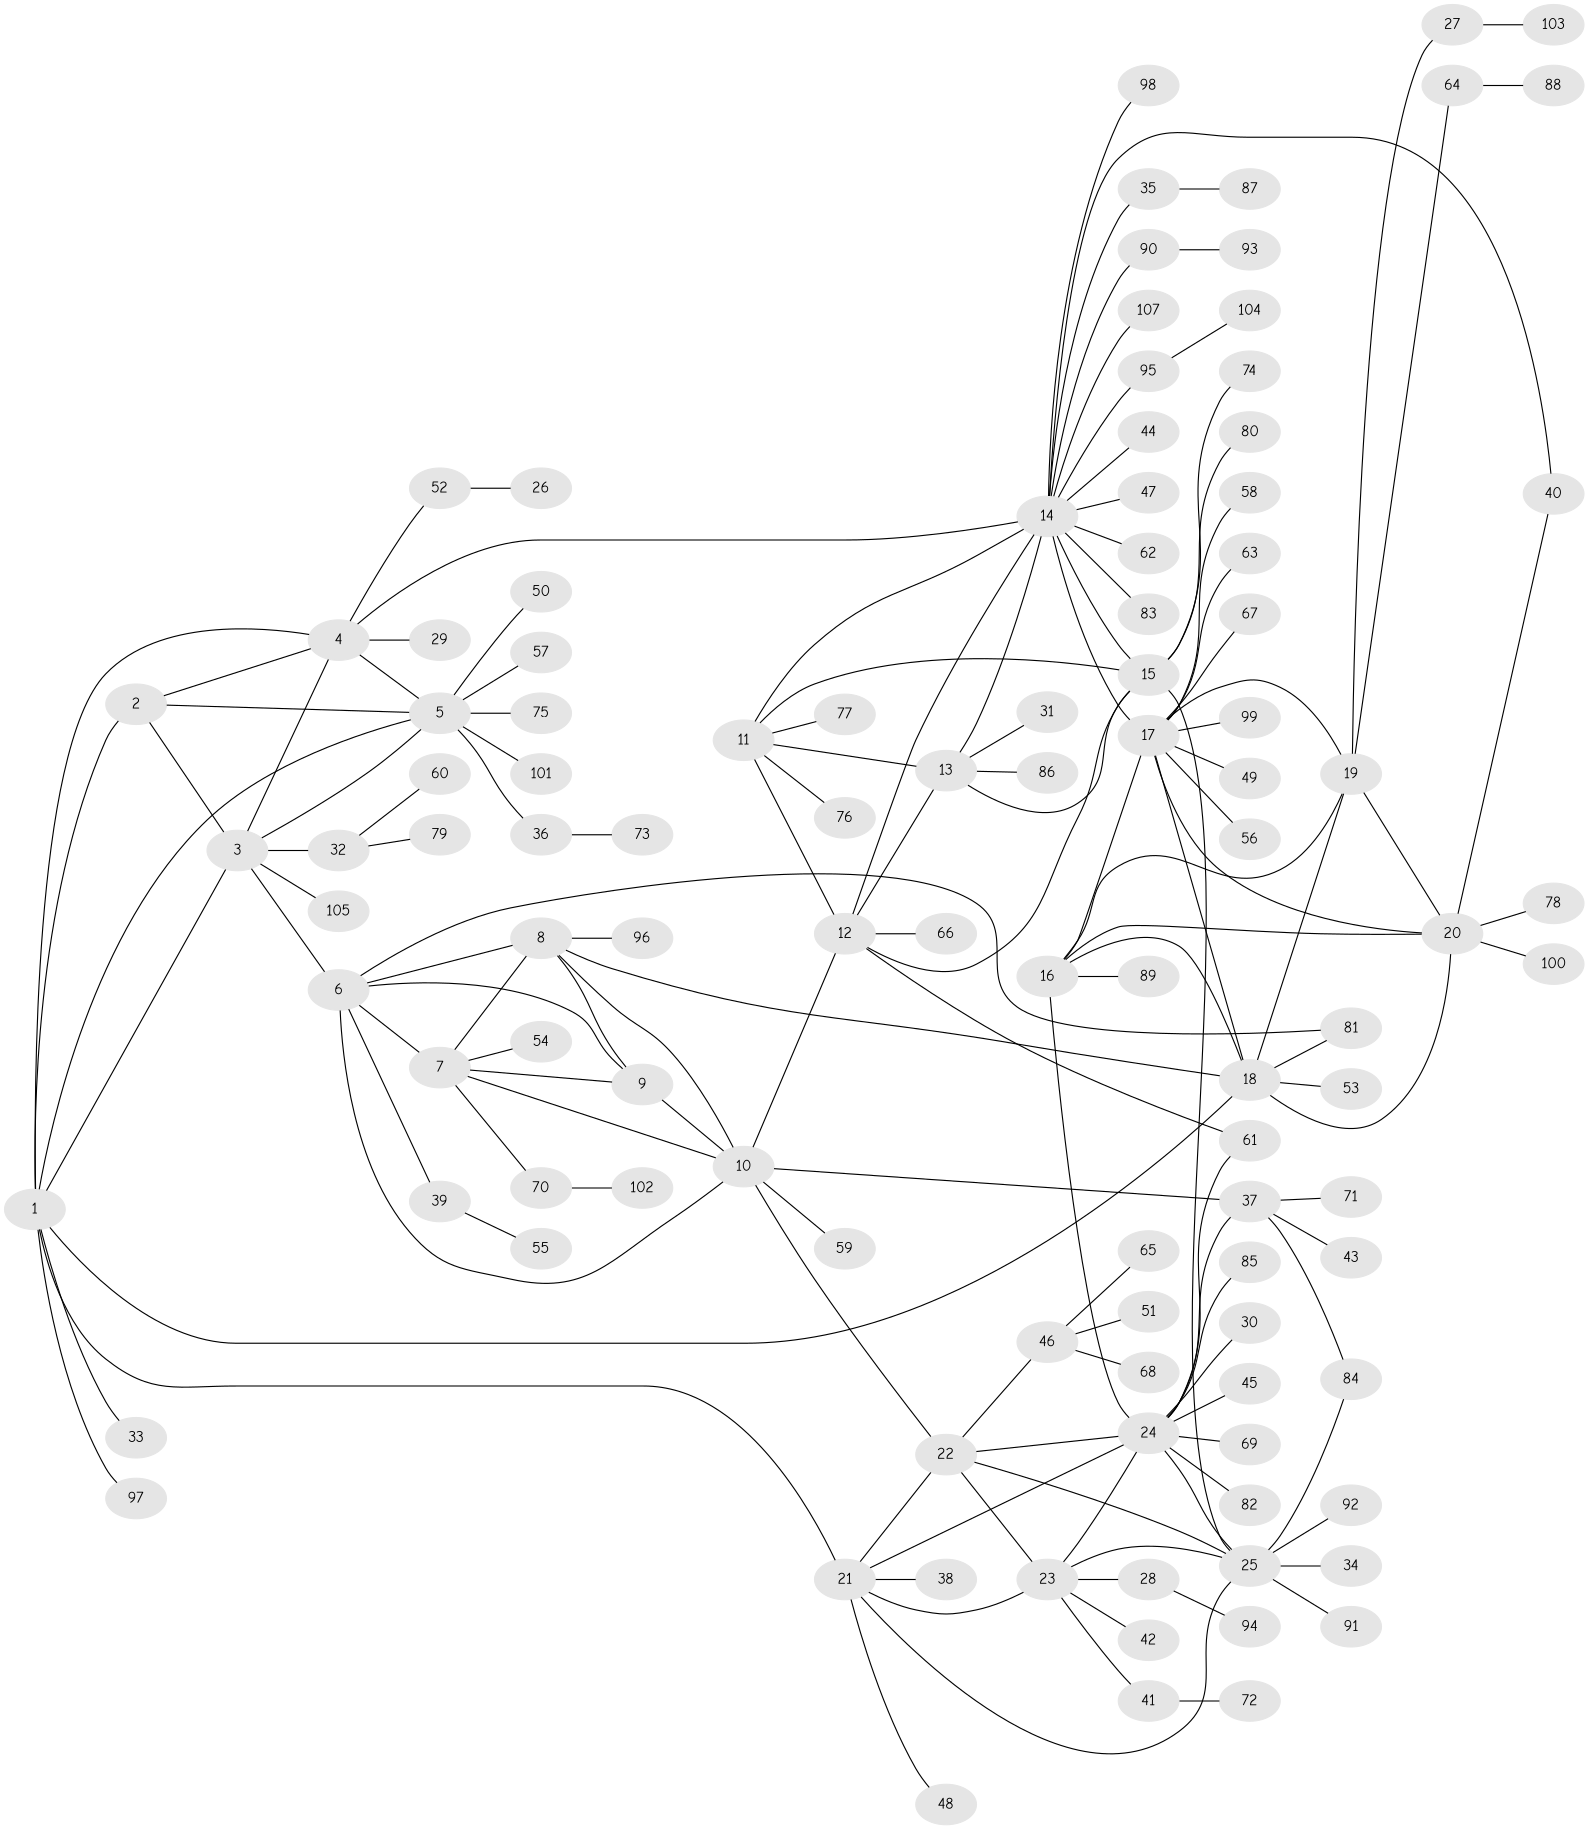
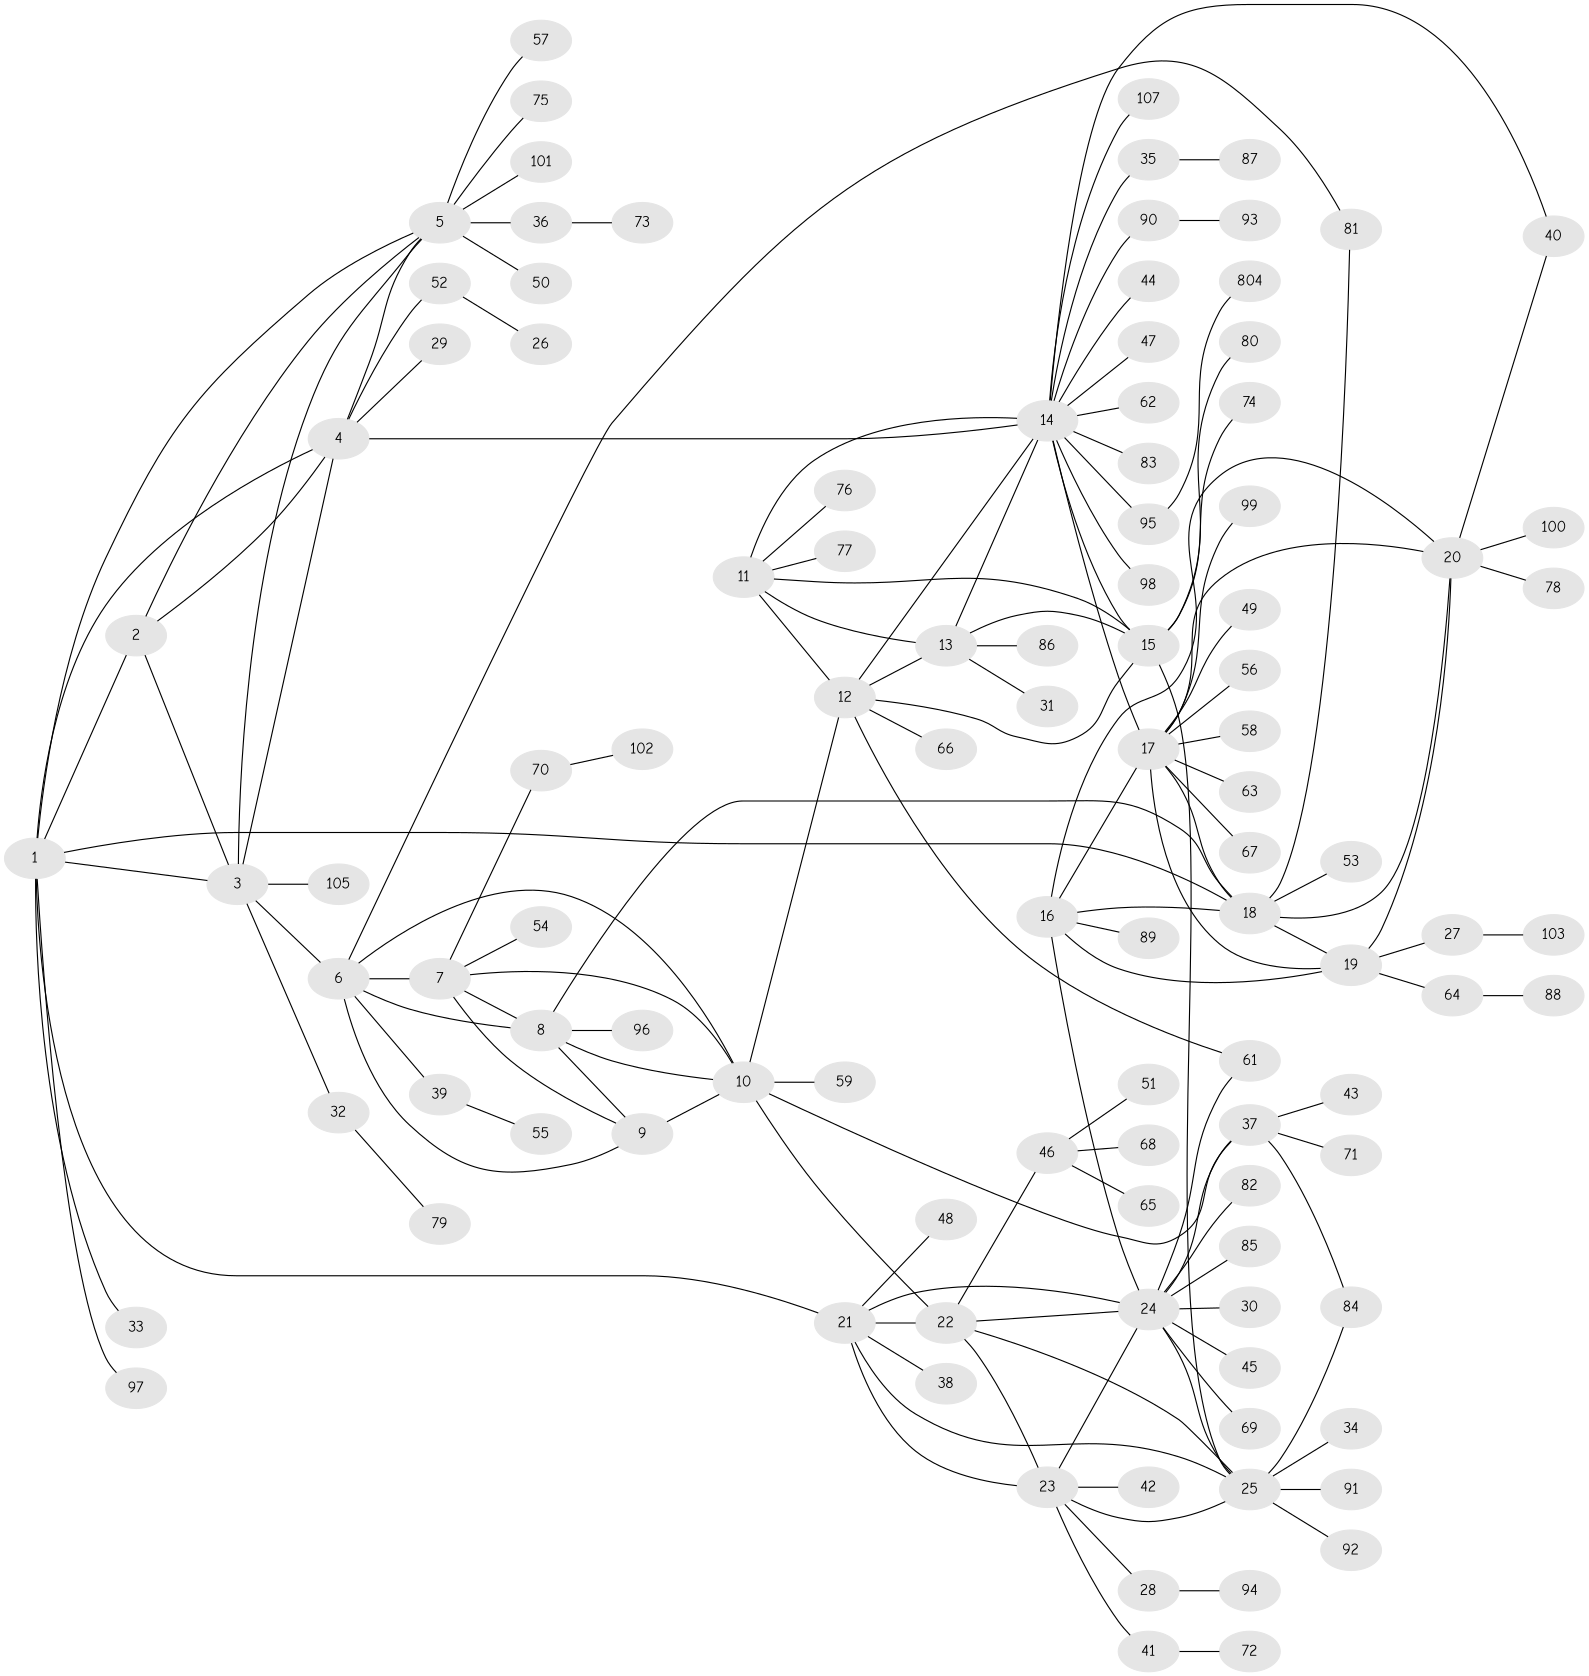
  graph {
    fontname="Comic Neue"
    rankdir=LR
    node [color=gray90 fontname="Comic Neue" style=filled]
    edge [fontname="Comic Neue"]
    1
    2
    3
    4
    5
    18
    21
    33
    97
    6
    32
    105
    14
    29
    52
    36
    50
    57
    75
    101
    81
    19
    20
    53
    48
    22
    25
    24
    23
    38
    7
    8
    9
    10
    39
-   60
    79
    15
    17
    35
    40
    44
    47
    62
    83
    90
    95
    98
    n49 [label=107]
    26
    73
    54
    70
    96
    12
    37
    59
    55
    102
    13
    61
    66
    46
    84
    43
    71
    11
    76
    77
    31
    86
    74
    80
    49
    56
    58
    63
    67
    99
    87
    93
-   104
+   104 [label=804]
    34
    91
    92
    16
    89
    27
    64
    78
    100
    30
    45
    69
    82
    85
    103
    88
    28
    41
    42
    65
    51
    68
    94
    72
    1 -- 2
    1 -- 3
    1 -- 4
    1 -- 5
    1 -- 18
    1 -- 21
    1 -- 33
    1 -- 97
    2 -- 3
    2 -- 4
    2 -- 5
    3 -- 4
    3 -- 5
    3 -- 6
    3 -- 32
    3 -- 105
    4 -- 5
    4 -- 14
    4 -- 29
    4 -- 52
    5 -- 36
    5 -- 50
    5 -- 57
    5 -- 75
    5 -- 101
    18 -- 81
    18 -- 19
    18 -- 20
    18 -- 53
    21 -- 48
    21 -- 22
    21 -- 25
    21 -- 24
    21 -- 23
    21 -- 38
    6 -- 81
    6 -- 7
    6 -- 8
    6 -- 9
    6 -- 10
    6 -- 39
-   32 -- 60
    32 -- 79
    14 -- 15
    14 -- 17
    14 -- 35
    14 -- 40
    14 -- 44
    14 -- 47
    14 -- 62
    14 -- 83
    14 -- 90
    14 -- 95
    14 -- 98
    14 -- n49
    52 -- 26
    36 -- 73
    19 -- 20
    19 -- 27
    19 -- 64
    20 -- 40
    20 -- 78
    20 -- 100
    22 -- 25
    22 -- 24
    22 -- 23
    22 -- 46
    25 -- 84
    25 -- 34
    25 -- 91
    25 -- 92
    24 -- 25
    24 -- 37
    24 -- 61
    24 -- 30
    24 -- 45
    24 -- 69
    24 -- 82
    24 -- 85
    23 -- 25
    23 -- 24
    23 -- 28
    23 -- 41
    23 -- 42
    7 -- 8
    7 -- 9
    7 -- 10
    7 -- 54
    7 -- 70
    8 -- 18
    8 -- 9
    8 -- 10
    8 -- 96
    9 -- 10
    10 -- 22
    10 -- 12
    10 -- 37
    10 -- 59
    39 -- 55
    15 -- 25
    15 -- 74
    15 -- 80
    17 -- 18
    17 -- 19
    17 -- 20
    17 -- 49
    17 -- 56
    17 -- 58
    17 -- 63
    17 -- 67
    17 -- 99
    35 -- 87
    90 -- 93
    95 -- 104
    70 -- 102
    12 -- 14
    12 -- 15
    12 -- 13
    12 -- 61
    12 -- 66
    37 -- 84
    37 -- 43
    37 -- 71
    13 -- 14
    13 -- 15
    13 -- 31
    13 -- 86
    46 -- 65
    46 -- 51
    46 -- 68
    11 -- 14
    11 -- 15
    11 -- 12
    11 -- 13
    11 -- 76
    11 -- 77
    16 -- 18
    16 -- 19
    16 -- 20
    16 -- 24
    16 -- 17
    16 -- 89
    27 -- 103
    64 -- 88
    28 -- 94
    41 -- 72
  }
